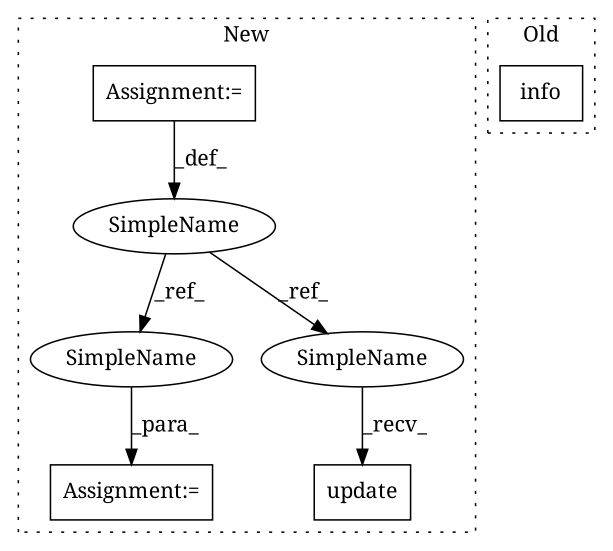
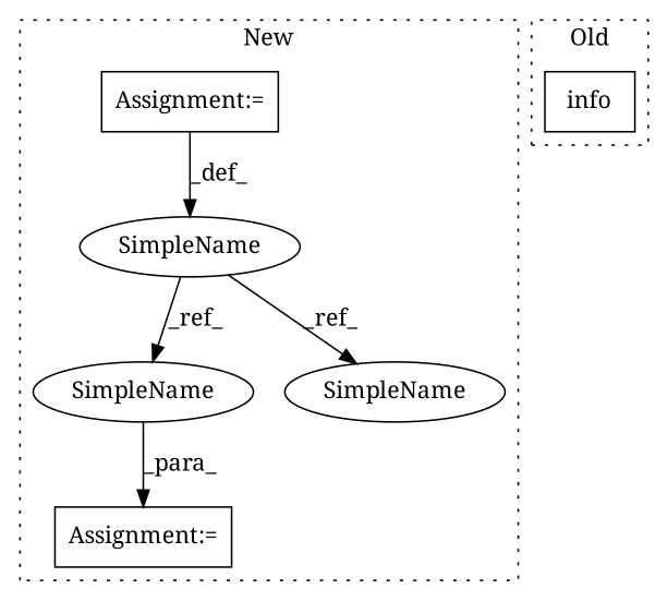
  digraph {
    fontname="Noto Serif"
    node [a=42 l=16 shape=box fontname="Noto Serif"]
    edge [fontname="Noto Serif"]
-   n1 [a=32 l="7,1" label=update s="1166,1214"]
    n2 [a=7 l=1 label="Assignment:=" s=1134]
    n3 [a=7 l=1 label="Assignment:=" s=1334]
    n4 [label=SimpleName s=1118 shape=ellipse]
    n5 [label=SimpleName s=1335 shape=ellipse]
    n6 [label=SimpleName s=1149 shape=ellipse]
    n7 [a=32 l=6 label=info s=1339]
    subgraph cluster_1 {
      label=New
      style=dotted
-     n1
      n2
      n3
      n4
      n5
      n6
    }
    subgraph cluster_2 {
      label=Old
      style=dotted
      n7
    }
    n2 -> n4 [label=_def_]
    n4 -> n5 [label=_ref_]
    n4 -> n6 [label=_ref_]
    n5 -> n3 [label=_para_]
-   n6 -> n1 [label=_recv_]
  }
